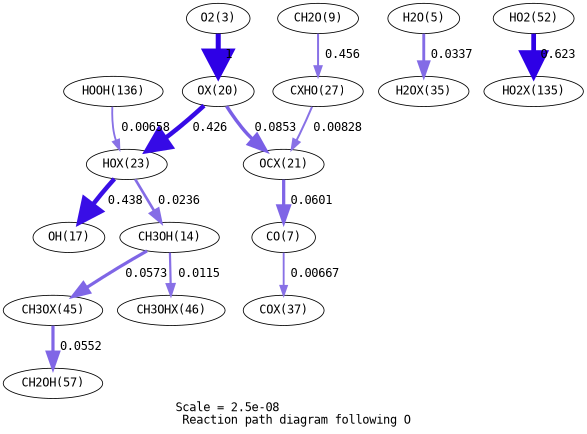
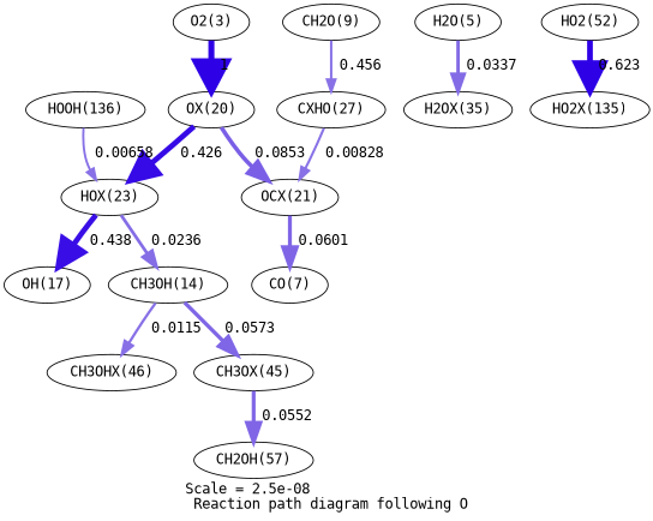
  digraph {
    fontname="DejaVu Sans Mono"
    label="Scale = 2.5e-08\l Reaction path diagram following O"
    node [fontname="DejaVu Sans Mono"]
    edge [arrowsize=1.19 color="0.7, 0.507, 0.9" fontname="DejaVu Sans Mono" penwidth=2.38]
    n1 [label="O2(3)"]
    n2 [label="OX(20)"]
    n3 [label="HOX(23)"]
    n4 [label="OCX(21)"]
    n5 [label="CH3OH(14)"]
    n6 [label="OH(17)"]
    n7 [label="CO(7)"]
    n8 [label="CH3OHX(46)"]
    n9 [label="CH3OX(45)"]
-   n10 [label="COX(37)"]
    n11 [label="CH2OH(57)"]
    n12 [label="HOOH(136)"]
    n13 [label="H2O(5)"]
    n14 [label="H2OX(35)"]
    n15 [label="CH2O(9)"]
    n16 [label="CXHO(27)"]
    n17 [label="HO2(52)"]
    n18 [label="HO2X(135)"]
    n1 -> n2 [arrowsize=3 color="0.7, 1.5, 0.9" label=" 1" penwidth=6]
    n2 -> n3 [arrowsize=2.7 color="0.7, 0.956, 0.9" label=" 0.426" penwidth=5.41]
    n2 -> n4 [arrowsize=2.07 color="0.7, 0.585, 0.9" label=" 0.0853" penwidth=4.14]
    n3 -> n5 [arrowsize=1.59 color="0.7, 0.524, 0.9" label=" 0.0236" penwidth=3.17]
    n3 -> n6 [arrowsize=2.69 color="0.7, 0.938, 0.9" label=" 0.438" penwidth=5.38]
    n4 -> n7 [arrowsize=1.94 color="0.7, 0.56, 0.9" label=" 0.0601" penwidth=3.88]
    n5 -> n8 [arrowsize=1.32 color="0.7, 0.512, 0.9" label=" 0.0115" penwidth=2.63]
    n5 -> n9 [arrowsize=1.92 color="0.7, 0.557, 0.9" label=" 0.0573" penwidth=3.84]
-   n7 -> n10 [arrowsize=1.11 label=" 0.00667" penwidth=2.22]
    n9 -> n11 [arrowsize=1.91 color="0.7, 0.555, 0.9" label=" 0.0552" penwidth=3.81]
    n12 -> n3 [arrowsize=1.1 label=" 0.00658" penwidth=2.21]
    n13 -> n14 [arrowsize=1.72 color="0.7, 0.534, 0.9" label=" 0.0337" penwidth=3.44]
    n15 -> n16 [color="0.7, 0.508, 0.9" label=" 0.456"]
    n16 -> n4 [color="0.7, 0.508, 0.9" label=" 0.00828"]
    n17 -> n18 [arrowsize=2.82 color="0.7, 1.12, 0.9" label=" 0.623" penwidth=5.64]
  }
